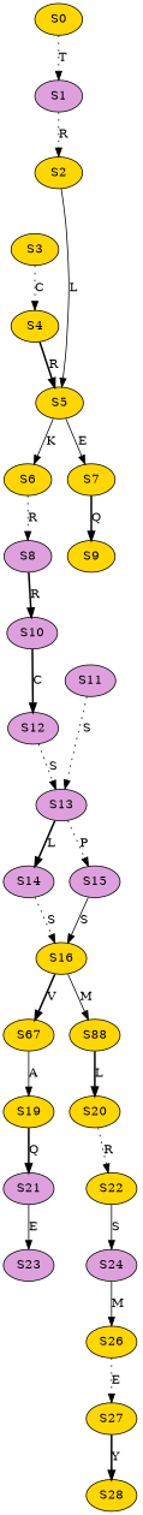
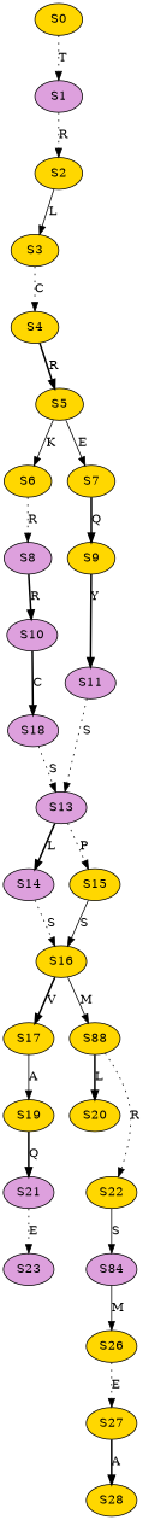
  strict digraph {
    node [fillcolor=gold style=filled]
    edge [style=dotted]
    S1 [fillcolor=plum]
    S0
    S2
    S3
    S4
    S5
    S6
    S7
    S8 [fillcolor=plum]
    S9
    S10 [fillcolor=plum]
    S11 [fillcolor=plum]
-   S12 [fillcolor=plum]
+   S12 [fillcolor=plum label=S18]
    S13 [fillcolor=plum]
    S14 [fillcolor=plum]
-   S15 [fillcolor=plum]
+   S15
    S16
-   S17 [label=S67]
+   S17
    n19 [label=S88]
    S19
    S20
    S21 [fillcolor=plum]
    S22
    S23 [fillcolor=plum]
-   S24 [fillcolor=plum]
+   S24 [fillcolor=plum label=S84]
    S26
    S27
    S28
    S1 -> S2 [label=R]
    S0 -> S1 [label=T]
-   S2 -> S5 [label=L style=solid]
+   S2 -> S3 [label=L style=solid]
    S3 -> S4 [label=C]
    S4 -> S5 [label=R style=bold]
    S5 -> S6 [label=K style=solid]
    S5 -> S7 [label=E style=solid]
    S6 -> S8 [label=R]
    S7 -> S9 [label=Q style=bold]
    S8 -> S10 [label=R style=bold]
+   S9 -> S11 [label=Y style=bold]
    S10 -> S12 [label=C style=bold]
    S11 -> S13 [label=S]
    S12 -> S13 [label=S]
    S13 -> S14 [label=L style=bold]
    S13 -> S15 [label=P]
    S14 -> S16 [label=S]
    S15 -> S16 [label=S style=solid]
    S16 -> S17 [label=V style=bold]
    S16 -> n19 [label=M style=solid]
    S17 -> S19 [label=A style=solid]
    n19 -> S20 [label=L style=bold]
    S19 -> S21 [label=Q style=bold]
-   S20 -> S22 [label=R]
-   S21 -> S23 [label=E style=solid]
+   n19 -> S22 [label=R]
+   S21 -> S23 [label=E]
    S22 -> S24 [label=S style=solid]
    S24 -> S26 [label=M style=solid]
    S26 -> S27 [label=E]
-   S27 -> S28 [label=Y style=bold]
+   S27 -> S28 [label=A style=bold]
  }
